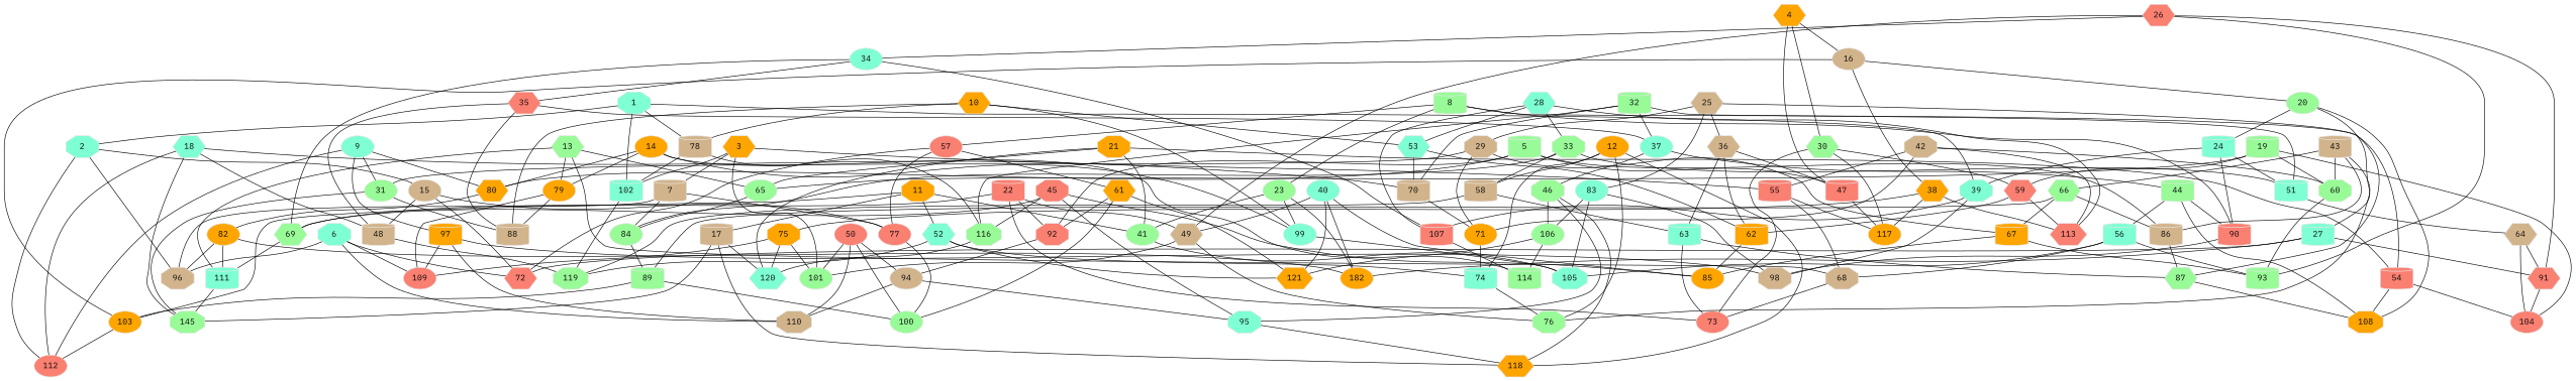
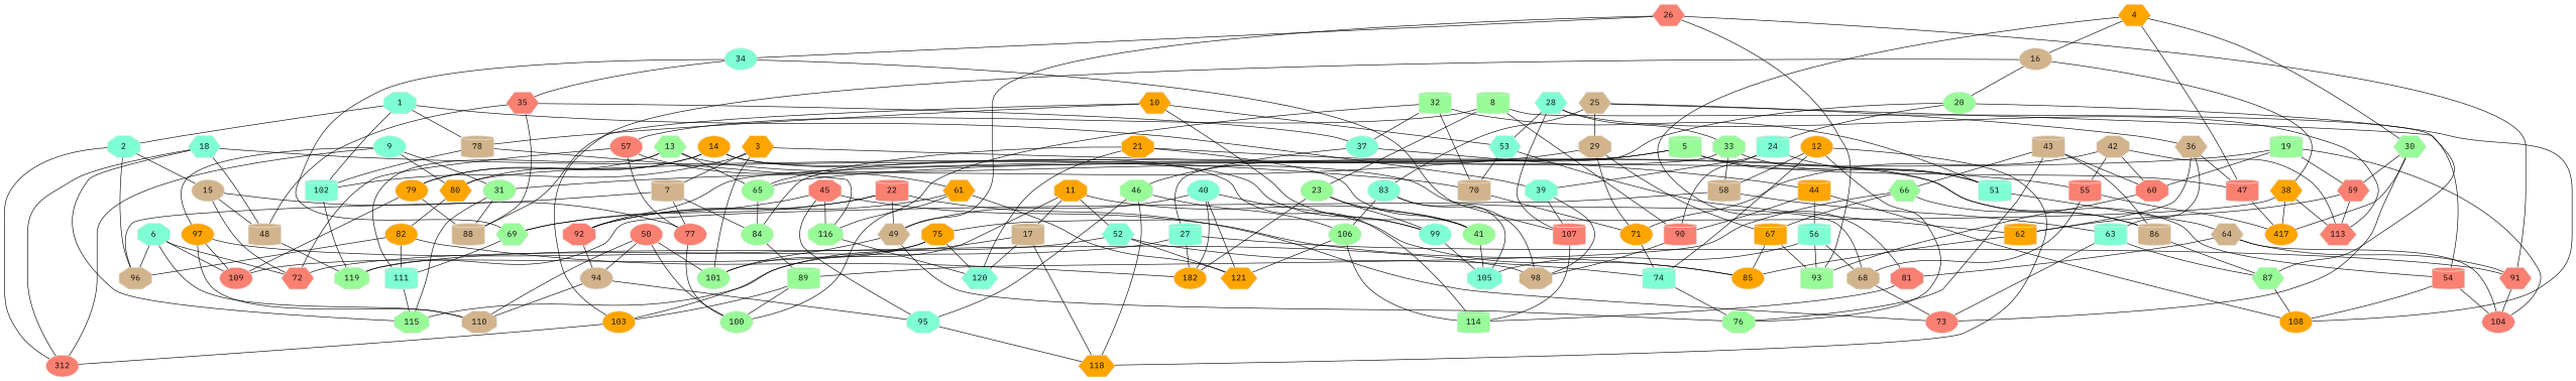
  graph {
    fontname="IBM Plex Mono"
    node [color=gray90 fillcolor=palegreen fontname="IBM Plex Mono" shape=cylinder style=filled]
    edge [fontname="IBM Plex Mono"]
    1 [fillcolor=aquamarine shape=octagon]
    2 [fillcolor=aquamarine shape=octagon]
    39 [fillcolor=aquamarine shape=octagon]
    78 [fillcolor=tan]
    102 [fillcolor=aquamarine]
    15 [fillcolor=tan shape=ellipse]
    96 [fillcolor=tan shape=octagon]
-   112 [fillcolor=salmon shape=ellipse]
+   112 [fillcolor=salmon shape=ellipse label=312]
    107 [fillcolor=salmon]
    98 [fillcolor=tan shape=octagon]
    116 [shape=octagon]
    119 [shape=octagon]
    72 [fillcolor=salmon shape=hexagon]
    77 [fillcolor=salmon shape=ellipse]
    48 [fillcolor=tan]
    3 [fillcolor=orange shape=hexagon]
    7 [fillcolor=tan]
    55 [fillcolor=salmon]
    101 [shape=ellipse]
    84 [shape=ellipse]
    68 [fillcolor=tan shape=octagon]
-   117 [fillcolor=orange shape=ellipse]
+   117 [fillcolor=orange shape=ellipse label=417]
    4 [fillcolor=orange shape=hexagon]
    16 [fillcolor=tan shape=ellipse]
    30 [shape=hexagon]
    47 [fillcolor=salmon]
+   81 [fillcolor=salmon shape=octagon]
    103 [fillcolor=orange shape=ellipse]
    20 [shape=ellipse]
    38 [fillcolor=orange shape=hexagon]
    59 [fillcolor=salmon shape=hexagon]
    73 [fillcolor=salmon shape=ellipse]
    114
    5
    80 [fillcolor=orange shape=hexagon]
    86 [fillcolor=tan]
    92 [fillcolor=salmon shape=octagon]
    82 [fillcolor=orange shape=ellipse]
    87 [shape=hexagon]
    94 [fillcolor=tan shape=ellipse]
    6 [fillcolor=aquamarine shape=octagon]
    109 [fillcolor=salmon shape=ellipse]
    110 [fillcolor=tan shape=octagon]
    100 [shape=ellipse]
    89
    23 [shape=ellipse]
    8
    54 [fillcolor=salmon]
    57 [fillcolor=salmon shape=ellipse]
    90 [fillcolor=salmon]
    99 [fillcolor=aquamarine shape=ellipse]
    41 [shape=ellipse]
    n53 [fillcolor=orange label=182 shape=ellipse]
    104 [fillcolor=salmon shape=ellipse]
-   108 [fillcolor=orange shape=octagon]
+   108 [fillcolor=orange shape=ellipse]
    61 [fillcolor=orange shape=hexagon]
    9 [fillcolor=aquamarine shape=ellipse]
    31 [shape=ellipse]
-   97 [fillcolor=orange]
+   97 [fillcolor=orange shape=ellipse]
    88 [fillcolor=tan]
-   115 [shape=octagon label=145]
+   115 [shape=octagon]
    10 [fillcolor=orange shape=hexagon]
    53 [fillcolor=aquamarine shape=hexagon]
    70 [fillcolor=tan]
    62 [fillcolor=orange]
    105 [fillcolor=aquamarine shape=octagon]
    11 [fillcolor=orange shape=octagon]
    17 [fillcolor=tan]
    52 [fillcolor=aquamarine shape=hexagon]
    118 [fillcolor=orange shape=hexagon]
    120 [fillcolor=aquamarine shape=hexagon]
    74 [fillcolor=aquamarine]
    121 [fillcolor=orange shape=hexagon]
    12 [fillcolor=orange shape=ellipse]
    58 [fillcolor=tan]
    76 [shape=octagon]
    63 [fillcolor=aquamarine]
    13 [shape=hexagon]
    65 [shape=ellipse]
    79 [fillcolor=orange shape=ellipse]
    111 [fillcolor=aquamarine]
    14 [fillcolor=orange shape=ellipse]
    24 [fillcolor=aquamarine]
    27 [fillcolor=aquamarine]
    113 [fillcolor=salmon shape=hexagon]
    75 [fillcolor=orange shape=octagon]
    18 [fillcolor=aquamarine shape=hexagon]
    71 [fillcolor=orange shape=ellipse]
    19
-   60 [shape=octagon]
+   60 [fillcolor=salmon shape=octagon]
    93
    51 [fillcolor=aquamarine]
    91 [fillcolor=salmon shape=hexagon]
    21 [fillcolor=orange shape=octagon]
    22 [fillcolor=salmon]
    69 [shape=hexagon]
    49 [fillcolor=tan shape=hexagon]
    64 [fillcolor=tan shape=hexagon]
    25 [fillcolor=tan shape=hexagon]
    29 [fillcolor=tan shape=octagon]
    36 [fillcolor=tan shape=hexagon]
    83 [fillcolor=aquamarine shape=ellipse]
    67 [fillcolor=orange]
    106 [shape=ellipse]
    26 [fillcolor=salmon shape=hexagon]
    34 [fillcolor=aquamarine shape=ellipse]
    35 [fillcolor=salmon shape=hexagon]
    28 [fillcolor=aquamarine shape=hexagon]
    33 [shape=octagon]
    85 [fillcolor=orange shape=ellipse]
    32
    37 [fillcolor=aquamarine shape=ellipse]
-   44
+   44 [fillcolor=orange]
    46 [shape=octagon]
    56 [fillcolor=aquamarine]
    95 [fillcolor=aquamarine shape=octagon]
    40 [fillcolor=aquamarine shape=ellipse]
    42 [fillcolor=tan shape=octagon]
    43 [fillcolor=tan]
    66 [shape=hexagon]
    45 [fillcolor=salmon shape=octagon]
    50 [fillcolor=salmon shape=ellipse]
    1 -- 2
    1 -- 39
    1 -- 78
    1 -- 102
    2 -- 15
    2 -- 96
    2 -- 112
    39 -- 107
    39 -- 98
    78 -- 102
    78 -- 116
    102 -- 119
    15 -- 72
    15 -- 77
    15 -- 48
    107 -- 114
    116 -- 120
    77 -- 100
    48 -- 119
    3 -- 102
    3 -- 7
    3 -- 55
    3 -- 101
    7 -- 96
    7 -- 77
    7 -- 84
    55 -- 68
    55 -- 117
    84 -- 89
    68 -- 73
    4 -- 16
    4 -- 30
    4 -- 47
+   4 -- 81
    16 -- 103
    16 -- 20
    16 -- 38
    30 -- 117
    30 -- 59
    30 -- 73
    47 -- 117
+   81 -- 114
    103 -- 112
    20 -- 108
    20 -- 24
    20 -- 27
    38 -- 117
    38 -- 113
    38 -- 75
    59 -- 62
    59 -- 113
    5 -- 47
    5 -- 80
    5 -- 86
    5 -- 92
    80 -- 82
    86 -- 87
    92 -- 94
    82 -- 96
    82 -- n53
    82 -- 111
    87 -- 108
    94 -- 110
    94 -- 95
    6 -- 96
    6 -- 72
    6 -- 109
    6 -- 110
    89 -- 103
    89 -- 100
    23 -- 99
    23 -- 41
    23 -- n53
    8 -- 23
    8 -- 54
    8 -- 57
    8 -- 90
    54 -- 104
    54 -- 108
    57 -- 72
    57 -- 77
    57 -- 61
    90 -- 98
    99 -- 105
    41 -- 105
    61 -- 92
    61 -- 100
    61 -- 121
    9 -- 112
    9 -- 80
    9 -- 31
    9 -- 97
    31 -- 88
    31 -- 115
    97 -- 98
    97 -- 109
    97 -- 110
    10 -- 78
    10 -- 99
    10 -- 88
    10 -- 53
    53 -- 70
    53 -- 62
    70 -- 71
    62 -- 85
    11 -- 103
    11 -- 41
    11 -- 17
    11 -- 52
    17 -- 115
    17 -- 118
    17 -- 120
    52 -- 119
    52 -- 74
    52 -- 121
    74 -- 76
    12 -- 118
    12 -- 74
    12 -- 58
    12 -- 76
    58 -- 119
    58 -- 63
    63 -- 73
    63 -- 87
    13 -- 68
    13 -- 65
    13 -- 79
    13 -- 111
    65 -- 84
    79 -- 109
    79 -- 88
    111 -- 115
    14 -- 114
    14 -- 80
    14 -- 99
    14 -- 79
    24 -- 39
    24 -- 90
    24 -- 51
    27 -- 72
    27 -- n53
    27 -- 91
    75 -- 101
    75 -- 109
    75 -- 120
    18 -- 112
    18 -- 48
    18 -- 115
    18 -- 70
    71 -- 74
    19 -- 59
    19 -- 104
    19 -- 65
    19 -- 60
    60 -- 93
    51 -- 64
    91 -- 104
    21 -- 54
    21 -- 41
    21 -- 120
    21 -- 65
    22 -- 73
    22 -- 92
    22 -- 69
    22 -- 49
    69 -- 111
    49 -- 101
    49 -- 76
+   64 -- 81
    64 -- 104
    64 -- 91
    25 -- 87
    25 -- 29
    25 -- 36
    25 -- 83
    29 -- 31
    29 -- 71
    29 -- 67
    36 -- 47
    36 -- 62
    36 -- 63
    83 -- 98
    83 -- 105
    83 -- 106
    67 -- 93
    67 -- 85
    106 -- 114
    106 -- 121
    26 -- 93
    26 -- 91
    26 -- 49
    26 -- 34
    34 -- 107
    34 -- 69
    34 -- 35
    35 -- 48
    35 -- 88
    35 -- 37
    28 -- 107
    28 -- 53
    28 -- 113
    28 -- 33
    33 -- 84
    33 -- 58
    33 -- 51
    32 -- 116
    32 -- 70
    32 -- 51
    32 -- 37
    37 -- 44
    37 -- 46
    44 -- 90
    44 -- 108
    44 -- 56
    46 -- 118
    46 -- 106
    46 -- 95
    56 -- 68
    56 -- 105
    56 -- 93
    95 -- 118
    40 -- n53
    40 -- 121
    40 -- 49
    40 -- 85
    42 -- 55
    42 -- 113
    42 -- 71
    42 -- 60
    43 -- 86
    43 -- 76
    43 -- 60
    43 -- 66
    66 -- 86
    66 -- 89
    66 -- 67
    45 -- 116
    45 -- 69
    45 -- 85
    45 -- 95
    50 -- 101
    50 -- 94
    50 -- 110
    50 -- 100
  }
